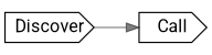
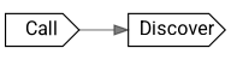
  digraph {
    compound=true
    rankdir=LR
    node [fontname=Roboto shape=cds]
    n1 [label=Discover]
    n2 [label=Call]
-   n1 -> n2 [color="#00000080"]
+   n2 -> n1 [color="#00000080"]
  }
